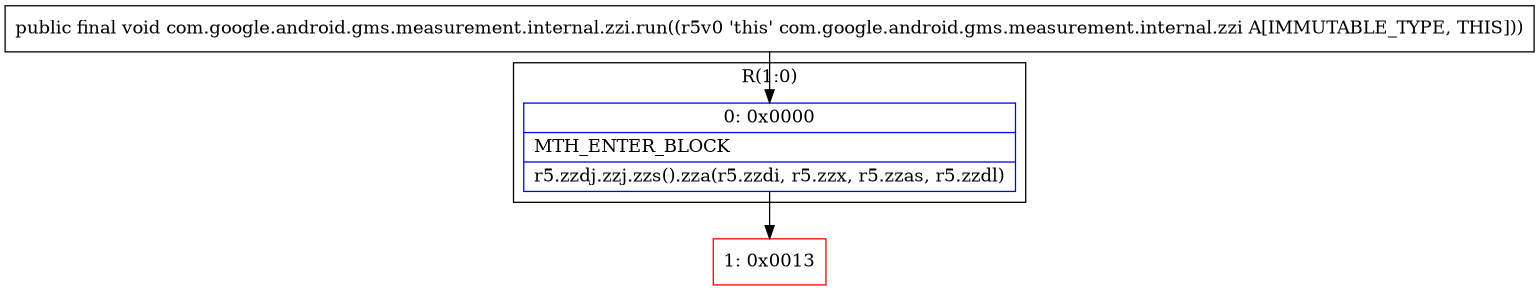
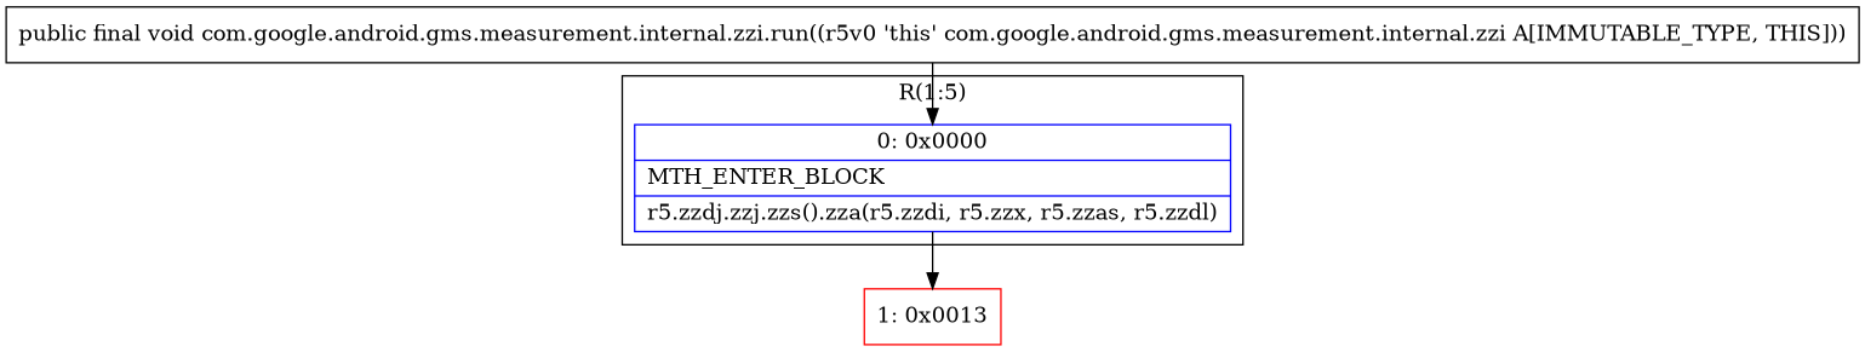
  digraph {
    node [shape=record]
    n1 [color=blue label="{0\:\ 0x0000|MTH_ENTER_BLOCK\l|r5.zzdj.zzj.zzs().zza(r5.zzdi, r5.zzx, r5.zzas, r5.zzdl)\l}"]
    n2 [color=red label="{1\:\ 0x0013}"]
    n3 [label="{public final void com.google.android.gms.measurement.internal.zzi.run((r5v0 'this' com.google.android.gms.measurement.internal.zzi A[IMMUTABLE_TYPE, THIS])) }"]
    subgraph cluster_1 {
-     label="R(1:0)"
+     label="R(1:5)"
      n1
    }
    n1 -> n2
    n3 -> n1
  }
